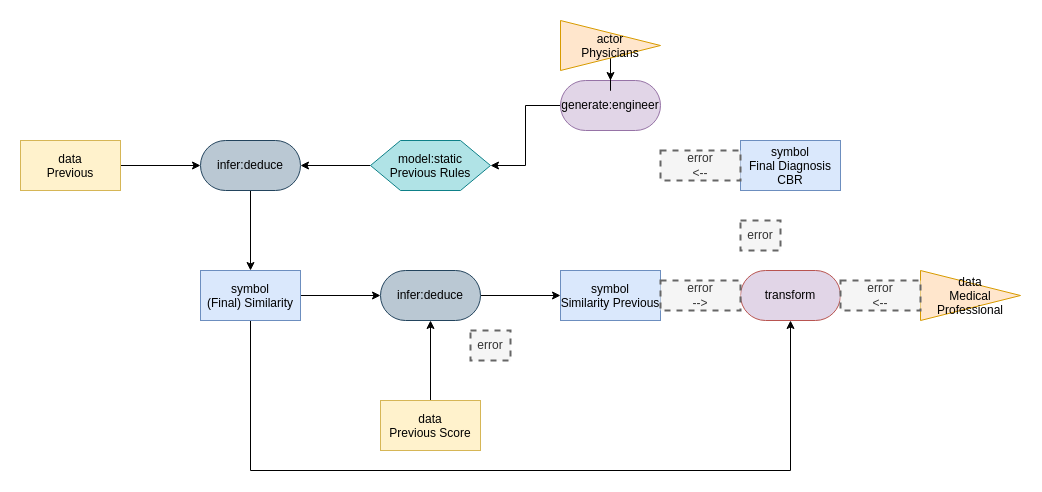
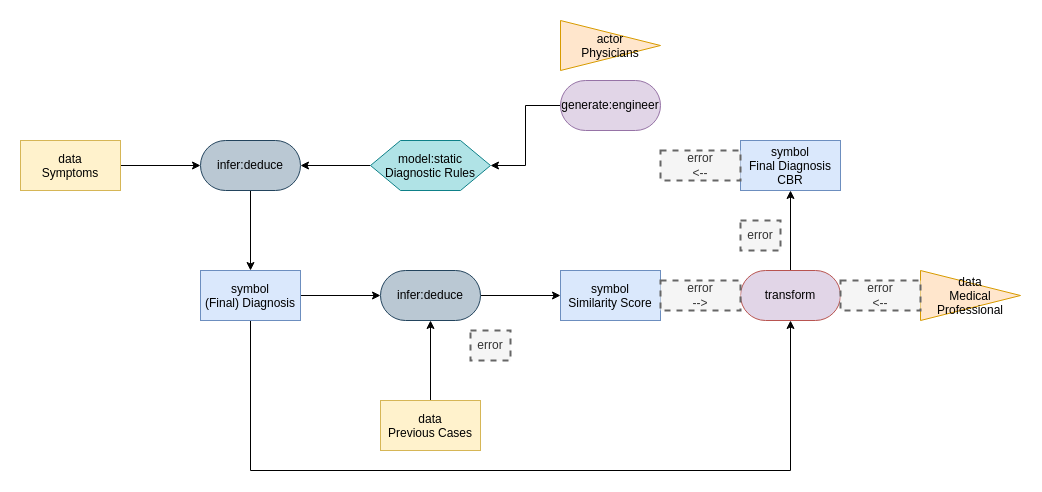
  <mxCell id="0" />
  <mxCell id="1" parent="0" />
  <mxCell id="2" style="edgeStyle=orthogonalEdgeStyle;rounded=0;orthogonalLoop=1;jettySize=auto;html=1;exitX=1;exitY=0.5;exitDx=0;exitDy=0;entryX=0;entryY=0.5;entryDx=0;entryDy=0;" edge="1" parent="1" source="3" target="5"><mxGeometry relative="1" as="geometry" /></mxCell>
- <mxCell id="3" value="data&#10;Previous" style="rectangle;fillColor=#fff2cc;strokeColor=#d6b656;" name="data" vertex="1" parent="1" tooltip="⚠️ Node not part of any valid pattern."><mxGeometry x="20" y="140" width="100" height="50" as="geometry" /></mxCell>
+ <mxCell id="3" value="data&#10;Symptoms" style="rectangle;fillColor=#fff2cc;strokeColor=#d6b656;" name="data" vertex="1" parent="1" tooltip="⚠️ Node not part of any valid pattern."><mxGeometry x="20" y="140" width="100" height="50" as="geometry" /></mxCell>
  <mxCell id="4" style="edgeStyle=orthogonalEdgeStyle;rounded=0;orthogonalLoop=1;jettySize=auto;html=1;exitX=0.5;exitY=1;exitDx=0;exitDy=0;entryX=0.5;entryY=0;entryDx=0;entryDy=0;" edge="1" parent="1" source="5" target="10"><mxGeometry relative="1" as="geometry" /></mxCell>
  <mxCell id="5" value="infer:deduce" style="rounded=1;whiteSpace=wrap;html=1;arcSize=50;fillColor=#bac8d3;strokeColor=#23445d;" name="infer:deduce" vertex="1" parent="1"><mxGeometry x="200" y="140" width="100" height="50" as="geometry" /></mxCell>
  <mxCell id="6" style="edgeStyle=orthogonalEdgeStyle;rounded=0;orthogonalLoop=1;jettySize=auto;html=1;exitX=0;exitY=0.5;exitDx=0;exitDy=0;entryX=1;entryY=0.5;entryDx=0;entryDy=0;" edge="1" parent="1" source="7" target="5"><mxGeometry relative="1" as="geometry" /></mxCell>
- <mxCell id="7" value="model:static&#10;Previous Rules" style="shape=hexagon;perimeter=hexagonPerimeter2;fillColor=#b0e3e6;strokeColor=#0e8088;" name="model" vertex="1" parent="1"><mxGeometry x="370" y="140" width="120" height="50" as="geometry" /></mxCell>
+ <mxCell id="7" value="model:static&#10;Diagnostic Rules" style="shape=hexagon;perimeter=hexagonPerimeter2;fillColor=#b0e3e6;strokeColor=#0e8088;" name="model" vertex="1" parent="1"><mxGeometry x="370" y="140" width="120" height="50" as="geometry" /></mxCell>
  <mxCell id="8" style="edgeStyle=orthogonalEdgeStyle;rounded=0;orthogonalLoop=1;jettySize=auto;html=1;exitX=1;exitY=0.5;exitDx=0;exitDy=0;entryX=0;entryY=0.5;entryDx=0;entryDy=0;" edge="1" parent="1" source="10" target="16"><mxGeometry relative="1" as="geometry" /></mxCell>
  <mxCell id="9" style="edgeStyle=orthogonalEdgeStyle;rounded=0;orthogonalLoop=1;jettySize=auto;html=1;exitX=0.5;exitY=1;exitDx=0;exitDy=0;entryX=0.5;entryY=1;entryDx=0;entryDy=0;" edge="1" parent="1" source="10" target="21"><mxGeometry relative="1" as="geometry"><Array as="points"><mxPoint x="250" y="470" /><mxPoint x="790" y="470" /></Array></mxGeometry></mxCell>
- <mxCell id="10" value="symbol&#10;(Final) Similarity" style="rectangle;fillColor=#dae8fc;strokeColor=#6c8ebf;" name="symbol" vertex="1" parent="1"><mxGeometry x="200" y="270" width="100" height="50" as="geometry" /></mxCell>
+ <mxCell id="10" value="symbol&#10;(Final) Diagnosis" style="rectangle;fillColor=#dae8fc;strokeColor=#6c8ebf;" name="symbol" vertex="1" parent="1"><mxGeometry x="200" y="270" width="100" height="50" as="geometry" /></mxCell>
  <mxCell id="11" style="edgeStyle=orthogonalEdgeStyle;rounded=0;orthogonalLoop=1;jettySize=auto;html=1;entryX=1;entryY=0.5;entryDx=0;entryDy=0;" edge="1" parent="1" source="12" target="7"><mxGeometry relative="1" as="geometry" /></mxCell>
  <mxCell id="12" value="generate:engineer" style="rounded=1;whiteSpace=wrap;html=1;arcSize=50;fillColor=#e1d5e7;strokeColor=#9673a6;" name="generate:engineer" vertex="1" parent="1"><mxGeometry x="560" y="80" width="100" height="50" as="geometry" /></mxCell>
- <mxCell id="13" style="edgeStyle=orthogonalEdgeStyle;rounded=0;orthogonalLoop=1;jettySize=auto;html=1;entryX=0.5;entryY=0;entryDx=0;entryDy=0;" edge="1" parent="1" source="14" target="12"><mxGeometry relative="1" as="geometry" /></mxCell>
  <mxCell id="14" value="actor&#10;Physicians" style="triangle;fillColor=#ffe6cc;strokeColor=#d79b00;" name="actor" vertex="1" parent="1"><mxGeometry x="560" y="20" width="100" height="50" as="geometry" /></mxCell>
  <mxCell id="15" style="edgeStyle=orthogonalEdgeStyle;rounded=0;orthogonalLoop=1;jettySize=auto;html=1;exitX=1;exitY=0.5;exitDx=0;exitDy=0;entryX=0;entryY=0.5;entryDx=0;entryDy=0;" edge="1" parent="1" source="16" target="17"><mxGeometry relative="1" as="geometry" /></mxCell>
  <mxCell id="16" value="infer:deduce" style="rounded=1;whiteSpace=wrap;html=1;arcSize=50;fillColor=#bac8d3;strokeColor=#23445d;" name="infer:deduce" vertex="1" parent="1"><mxGeometry x="380" y="270" width="100" height="50" as="geometry" /></mxCell>
- <mxCell id="17" value="symbol&#10;Similarity Previous" style="rectangle;fillColor=#dae8fc;strokeColor=#6c8ebf;" name="symbol" vertex="1" parent="1"><mxGeometry x="560" y="270" width="100" height="50" as="geometry" /></mxCell>
+ <mxCell id="17" value="symbol&#10;Similarity Score" style="rectangle;fillColor=#dae8fc;strokeColor=#6c8ebf;" name="symbol" vertex="1" parent="1"><mxGeometry x="560" y="270" width="100" height="50" as="geometry" /></mxCell>
  <mxCell id="18" style="edgeStyle=orthogonalEdgeStyle;rounded=0;orthogonalLoop=1;jettySize=auto;html=1;entryX=0.5;entryY=1;entryDx=0;entryDy=0;" edge="1" parent="1" source="19" target="16"><mxGeometry relative="1" as="geometry" /></mxCell>
- <mxCell id="19" value="data&#10;Previous Score" style="rectangle;fillColor=#fff2cc;strokeColor=#d6b656;" name="data" vertex="1" parent="1"><mxGeometry x="380" y="400" width="100" height="50" as="geometry" /></mxCell>
+ <mxCell id="19" value="data&#10;Previous Cases" style="rectangle;fillColor=#fff2cc;strokeColor=#d6b656;" name="data" vertex="1" parent="1"><mxGeometry x="380" y="400" width="100" height="50" as="geometry" /></mxCell>
+ <mxCell id="20" style="edgeStyle=orthogonalEdgeStyle;rounded=0;orthogonalLoop=1;jettySize=auto;html=1;exitX=0.5;exitY=0;exitDx=0;exitDy=0;entryX=0.5;entryY=1;entryDx=0;entryDy=0;" edge="1" parent="1" source="21" target="22"><mxGeometry relative="1" as="geometry" /></mxCell>
  <mxCell id="21" value="transform" style="rounded=1;whiteSpace=wrap;html=1;arcSize=50;fillColor=#e1d5e7;strokeColor=#b85450;" name="transform" vertex="1" parent="1"><mxGeometry x="740" y="270" width="100" height="50" as="geometry" /></mxCell>
  <mxCell id="22" value="symbol&#10;Final Diagnosis&#10;CBR" style="rectangle;fillColor=#dae8fc;strokeColor=#6c8ebf;" name="symbol" vertex="1" parent="1"><mxGeometry x="740" y="140" width="100" height="50" as="geometry" /></mxCell>
  <mxCell id="23" value="&lt;div&gt;error&lt;/div&gt;&lt;div&gt;&amp;lt;--&lt;/div&gt;" style="text;html=1;align=center;verticalAlign=middle;whiteSpace=wrap;rounded=0;dashed=1;fillColor=#f5f5f5;fontColor=#333333;strokeColor=#666666;strokeWidth=2;" name="text" vertex="1" parent="1"><mxGeometry x="660" y="150" width="80" height="30" as="geometry" /></mxCell>
  <mxCell id="24" value="data&#10;Medical&#10;Professional" style="triangle;fillColor=#ffe6cc;strokeColor=#d79b00;" name="actor" vertex="1" parent="1"><mxGeometry x="920" y="270" width="100" height="50" as="geometry" /></mxCell>
  <mxCell id="25" value="&lt;div&gt;error&lt;/div&gt;&lt;div&gt;&amp;lt;--&lt;/div&gt;" style="text;html=1;align=center;verticalAlign=middle;whiteSpace=wrap;rounded=0;dashed=1;fillColor=#f5f5f5;fontColor=#333333;strokeColor=#666666;strokeWidth=2;" name="text" vertex="1" parent="1"><mxGeometry x="840" y="280" width="80" height="30" as="geometry" /></mxCell>
  <mxCell id="26" value="&lt;div&gt;error&lt;/div&gt;&lt;div&gt;&amp;lt;--&lt;/div&gt;" style="text;html=1;align=center;verticalAlign=middle;whiteSpace=wrap;rounded=0;dashed=1;fillColor=#f5f5f5;fontColor=#333333;strokeColor=#666666;strokeWidth=2;textDirection=rtl;" name="text" vertex="1" parent="1"><mxGeometry x="660" y="280" width="80" height="30" as="geometry" /></mxCell>
  <mxCell id="27" value="error" style="text;html=1;align=center;verticalAlign=middle;whiteSpace=wrap;rounded=0;dashed=1;fillColor=#f5f5f5;fontColor=#333333;strokeColor=#666666;strokeWidth=2;" name="text" vertex="1" parent="1"><mxGeometry x="470" y="330" width="40" height="30" as="geometry" /></mxCell>
  <mxCell id="28" value="error" style="text;html=1;align=center;verticalAlign=middle;whiteSpace=wrap;rounded=0;dashed=1;fillColor=#f5f5f5;fontColor=#333333;strokeColor=#666666;strokeWidth=2;" name="text" vertex="1" parent="1"><mxGeometry x="740" y="220" width="40" height="30" as="geometry" /></mxCell>
